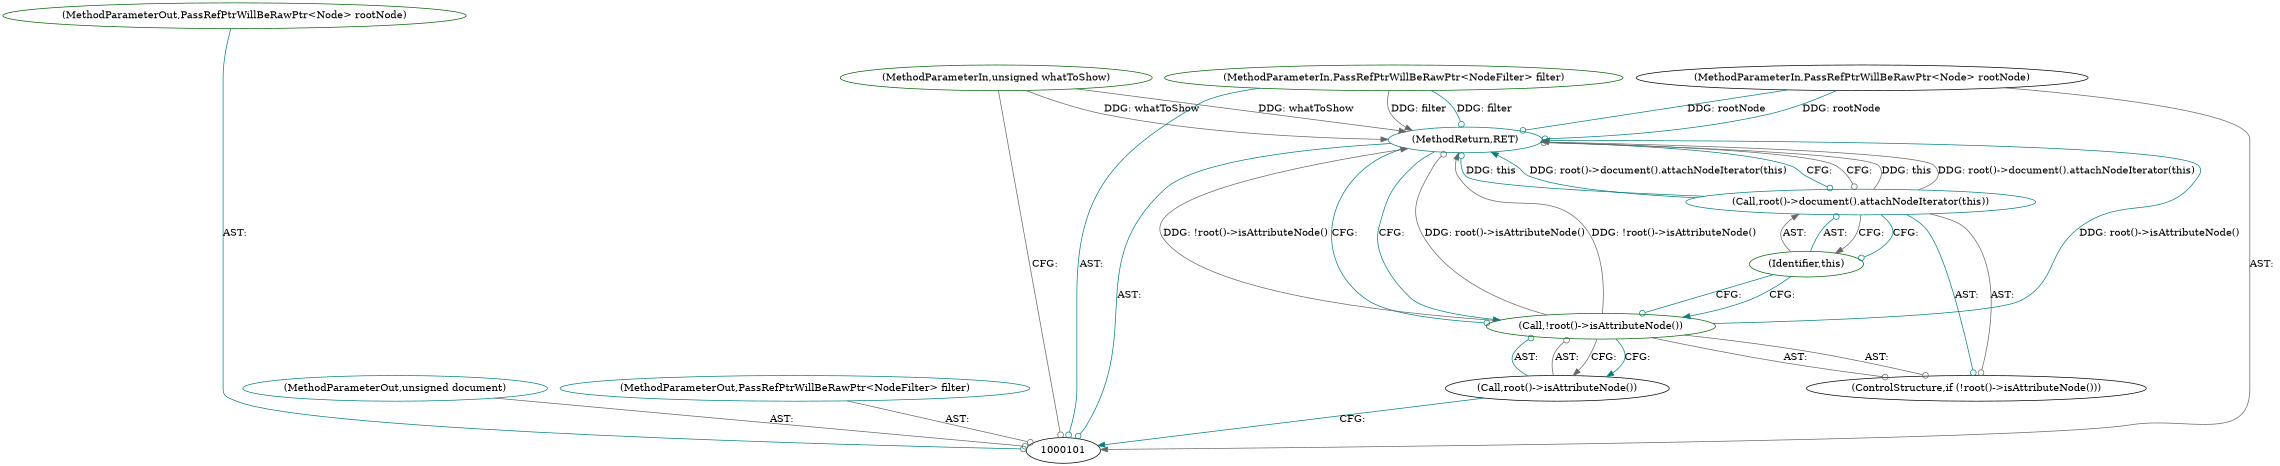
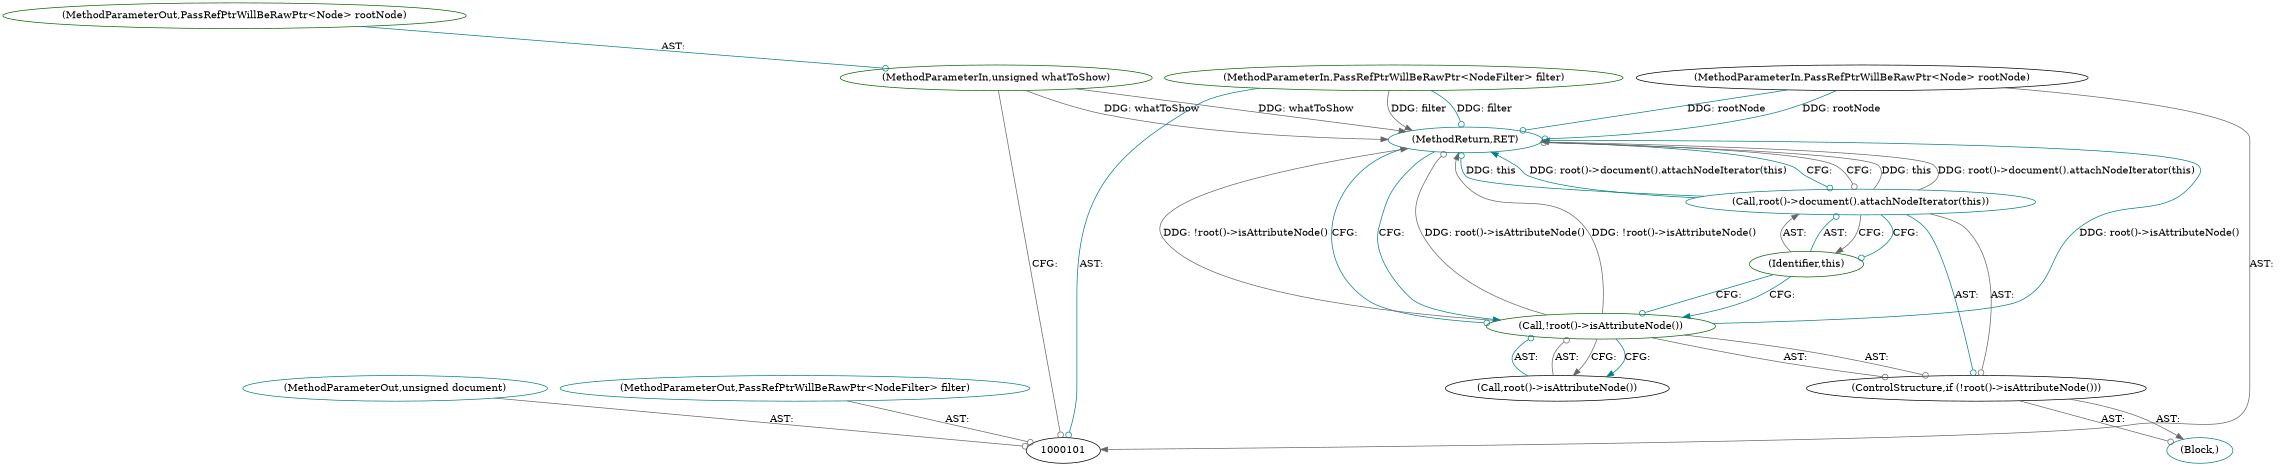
  digraph {
    node [color=teal]
    edge [arrowhead=odot color=gray40]
    n1 [label="(MethodReturn,RET)"]
    n2 [color=darkgreen label="(Call,!root()->isAttributeNode())"]
    n3 [label="(Call,root()->document().attachNodeIterator(this))"]
    1000101 [color=black]
    n5 [color=black label="(ControlStructure,if (!root()->isAttributeNode()))"]
    n6 [color=black label="(Call,root()->isAttributeNode())"]
    n7 [color=darkgreen label="(Identifier,this)"]
    n8 [color=black label="(MethodParameterIn,PassRefPtrWillBeRawPtr<Node> rootNode)"]
    n9 [color=darkgreen label="(MethodParameterOut,PassRefPtrWillBeRawPtr<Node> rootNode)"]
    n10 [color=darkgreen label="(MethodParameterIn,unsigned whatToShow)"]
    n11 [label="(MethodParameterOut,unsigned document)"]
    n12 [color=darkgreen label="(MethodParameterIn,PassRefPtrWillBeRawPtr<NodeFilter> filter)"]
    n13 [label="(MethodParameterOut,PassRefPtrWillBeRawPtr<NodeFilter> filter)"]
+   n14 [label="(Block,)"]
    n1 -> n2 [color=teal label="CFG: "]
    n1 -> n2 [arrowhead=normal color=teal label="CFG: "]
    n1 -> n3 [color=teal label="CFG: "]
    n1 -> n3 [label="CFG: "]
-   n1 -> 1000101 [color=teal label="AST: "]
    n2 -> n1 [label="DDG: root()->isAttributeNode()"]
    n2 -> n1 [arrowhead=normal label="DDG: !root()->isAttributeNode()"]
    n2 -> n1 [arrowhead=normal color=teal label="DDG: root()->isAttributeNode()"]
    n2 -> n1 [arrowhead=normal label="DDG: !root()->isAttributeNode()"]
    n2 -> n5 [label="AST: "]
    n2 -> n5 [label="AST: "]
    n2 -> n6 [arrowhead=normal label="CFG: "]
    n2 -> n6 [arrowhead=normal color=teal label="CFG: "]
    n3 -> n1 [label="DDG: this"]
    n3 -> n1 [arrowhead=normal label="DDG: root()->document().attachNodeIterator(this)"]
    n3 -> n1 [color=teal label="DDG: this"]
    n3 -> n1 [arrowhead=normal color=teal label="DDG: root()->document().attachNodeIterator(this)"]
    n3 -> n5 [label="AST: "]
    n3 -> n5 [color=teal label="AST: "]
    n3 -> n7 [arrowhead=normal label="CFG: "]
    n3 -> n7 [color=teal label="CFG: "]
+   n5 -> n14 [label="AST: "]
+   n5 -> n14 [arrowhead=normal label="AST: "]
    n6 -> n2 [color=teal label="AST: "]
    n6 -> n2 [label="AST: "]
-   n6 -> 1000101 [arrowhead=normal color=teal label="CFG: "]
    n7 -> n2 [color=teal label="CFG: "]
    n7 -> n2 [arrowhead=normal color=teal label="CFG: "]
    n7 -> n3 [arrowhead=normal label="AST: "]
    n7 -> n3 [color=teal label="AST: "]
    n8 -> n1 [color=teal label="DDG: rootNode"]
    n8 -> n1 [color=teal label="DDG: rootNode"]
    n8 -> 1000101 [arrowhead=normal label="AST: "]
-   n9 -> 1000101 [color=teal label="AST: "]
+   n9 -> n10 [color=teal label="AST: "]
    n10 -> n1 [arrowhead=normal label="DDG: whatToShow"]
    n10 -> n1 [arrowhead=normal label="DDG: whatToShow"]
    n10 -> 1000101 [label="CFG: "]
    n11 -> 1000101 [label="AST: "]
    n12 -> n1 [color=teal label="DDG: filter"]
    n12 -> n1 [arrowhead=normal label="DDG: filter"]
    n12 -> 1000101 [color=teal label="AST: "]
    n13 -> 1000101 [label="AST: "]
  }
